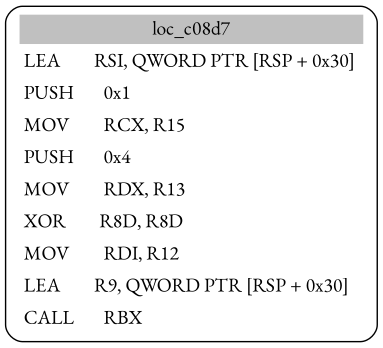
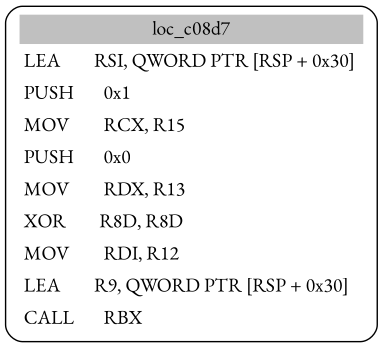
  digraph {
    fontname="EB Garamond"
-   n1 [fontname="EB Garamond" label=<<table border="0" cellborder="0" cellpadding="3"><tr><td align="center" colspan="2" bgcolor="grey">loc_c08d7</td></tr><tr><td align="left">LEA        RSI, QWORD PTR [RSP + 0x30]</td></tr><tr><td align="left">PUSH       0x1</td></tr><tr><td align="left">MOV        RCX, R15</td></tr><tr><td align="left">PUSH       0x4</td></tr><tr><td align="left">MOV        RDX, R13</td></tr><tr><td align="left">XOR        R8D, R8D</td></tr><tr><td align="left">MOV        RDI, R12</td></tr><tr><td align="left">LEA        R9, QWORD PTR [RSP + 0x30]</td></tr><tr><td align="left">CALL       RBX</td></tr></table>> shape=Mrecord]
+   n1 [fontname="EB Garamond" label=<<table border="0" cellborder="0" cellpadding="3"><tr><td align="center" colspan="2" bgcolor="grey">loc_c08d7</td></tr><tr><td align="left">LEA        RSI, QWORD PTR [RSP + 0x30]</td></tr><tr><td align="left">PUSH       0x1</td></tr><tr><td align="left">MOV        RCX, R15</td></tr><tr><td align="left">PUSH       0x0</td></tr><tr><td align="left">MOV        RDX, R13</td></tr><tr><td align="left">XOR        R8D, R8D</td></tr><tr><td align="left">MOV        RDI, R12</td></tr><tr><td align="left">LEA        R9, QWORD PTR [RSP + 0x30]</td></tr><tr><td align="left">CALL       RBX</td></tr></table>> shape=Mrecord]
  }
